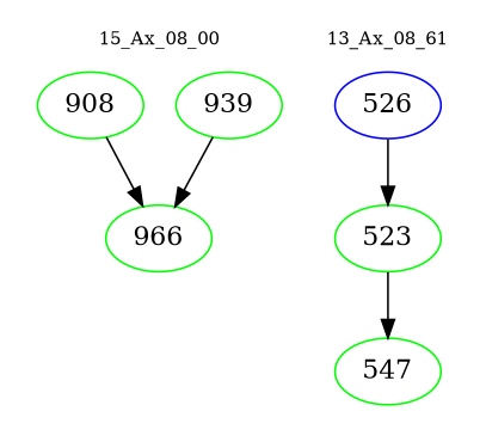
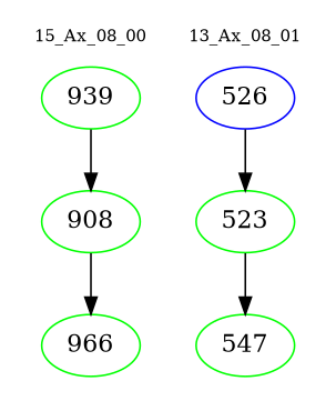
  digraph {
    node [color=green]
    edge [color=black]
    n1 [label=939]
    n2 [label=908]
    n3 [label=966]
    n4 [color=blue label=526]
    n5 [label=523]
    n6 [label=547]
    subgraph cluster_1 {
      color=white
      fontsize=10
      label="15_Ax_08_00"
      n1
      n2
      n3
    }
    subgraph cluster_2 {
      color=white
      fontsize=10
-     label="13_Ax_08_61"
+     label="13_Ax_08_01"
      n4
      n5
      n6
    }
-   n1 -> n3
+   n1 -> n2
    n2 -> n3
    n4 -> n5
    n5 -> n6
  }
